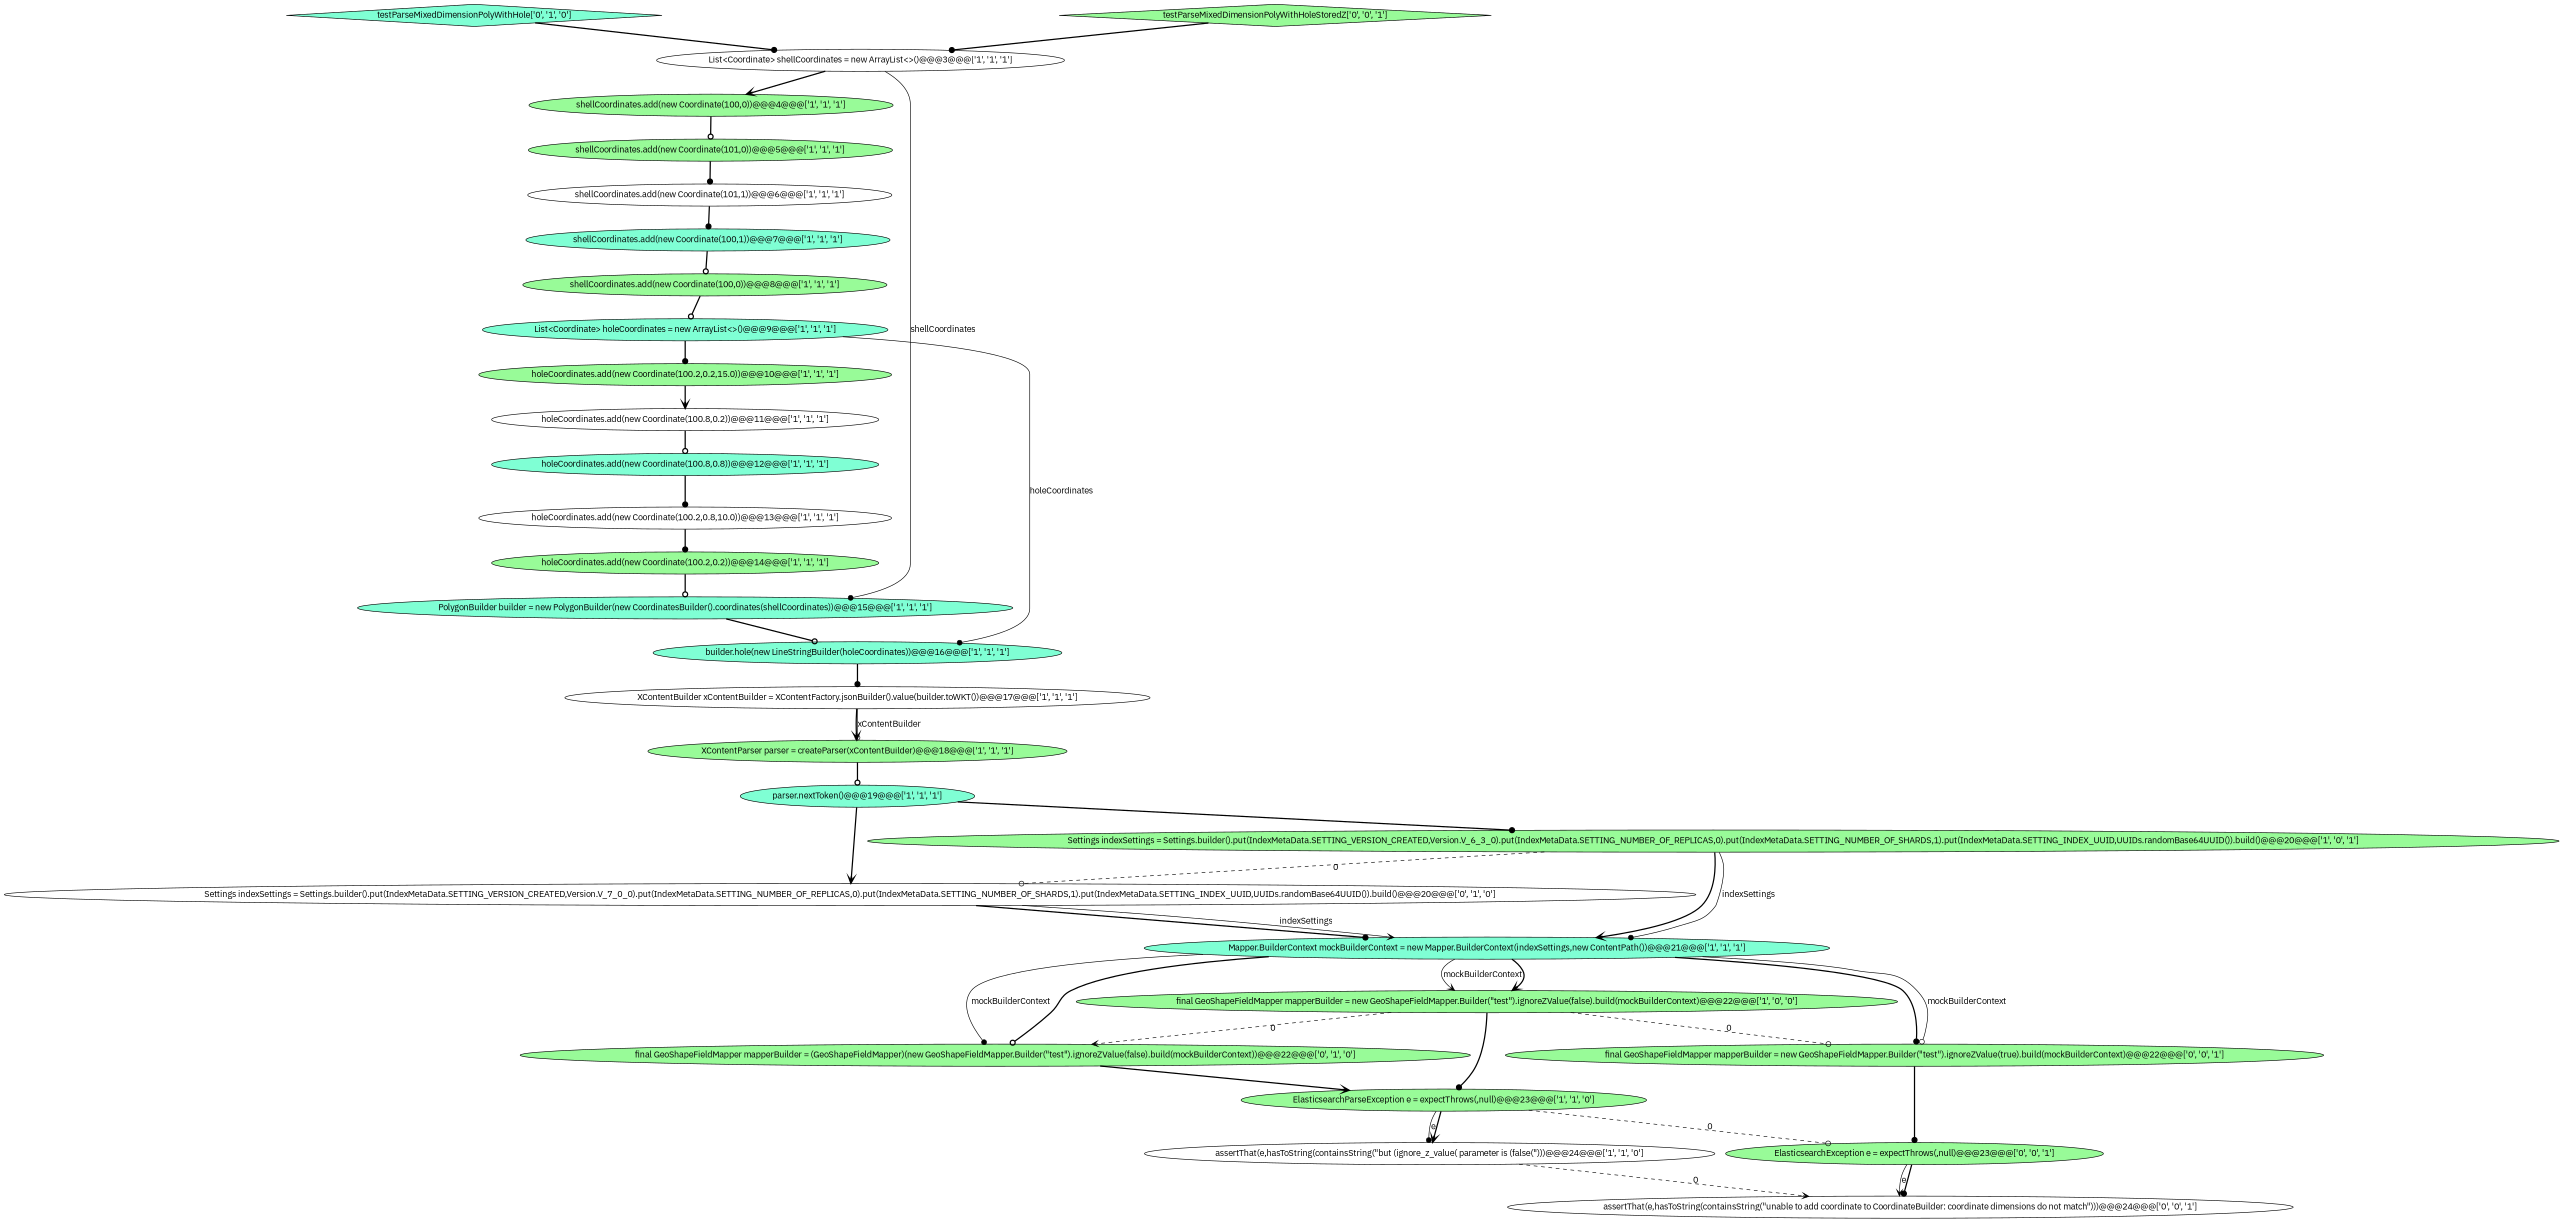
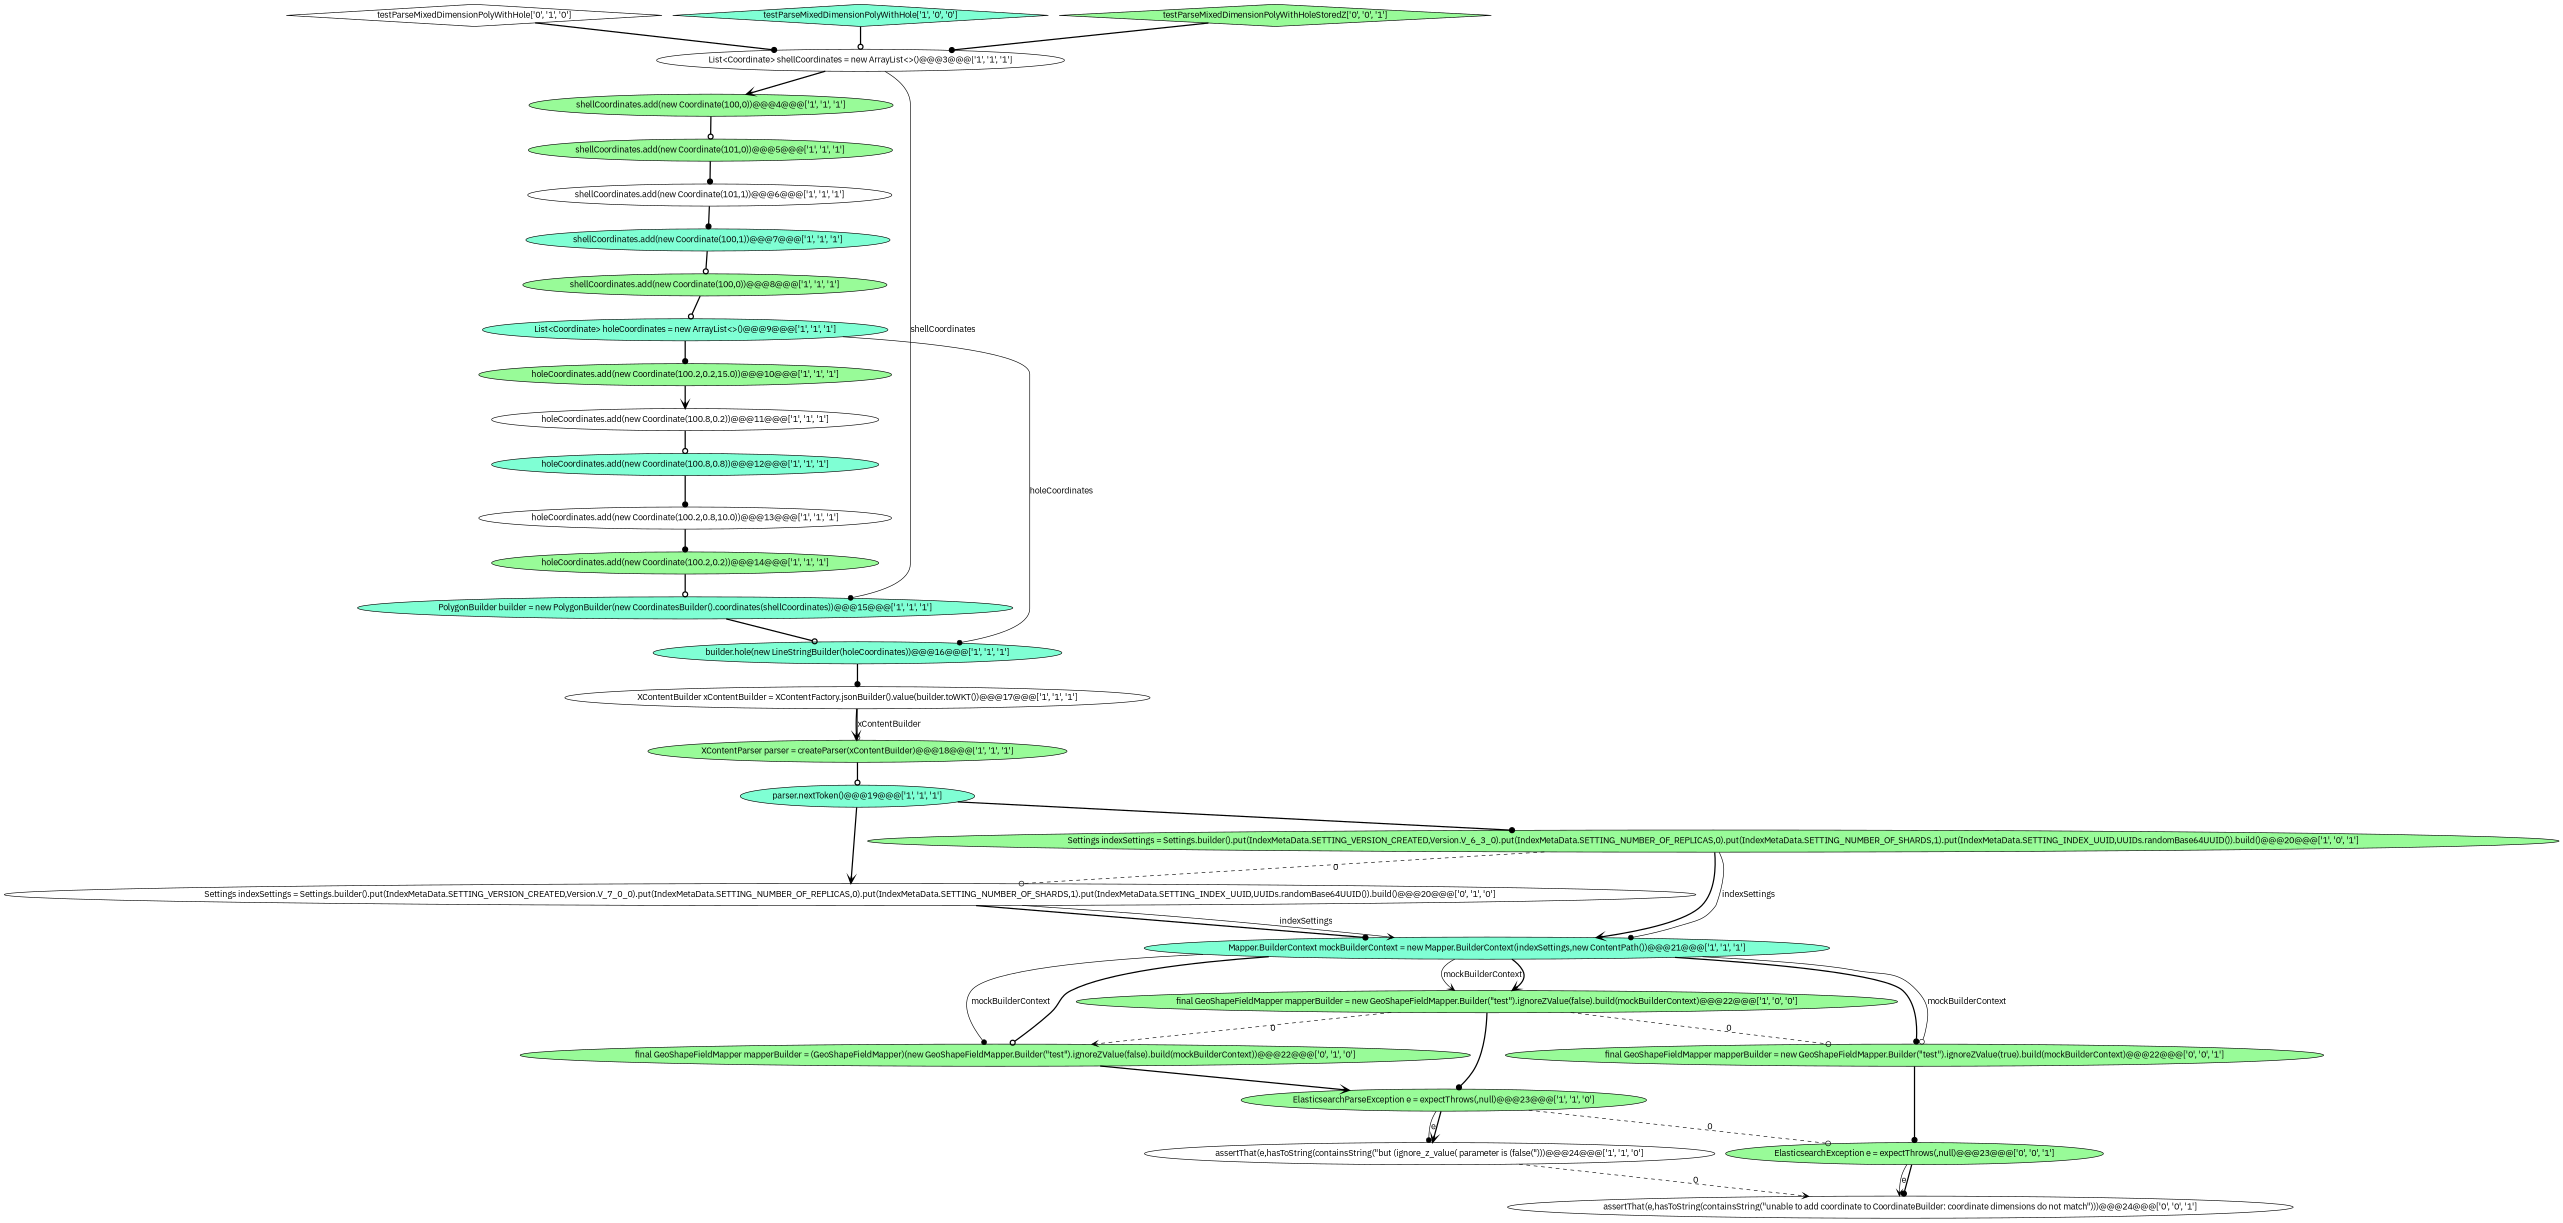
  digraph {
    fontname="IBM Plex Sans"
    node [fillcolor=palegreen fontname="IBM Plex Sans" shape=ellipse style=filled]
    edge [arrowhead=dot fontname="IBM Plex Sans" style=bold]
    n1 [fillcolor=white label="assertThat(e,hasToString(containsString(\"but (ignore_z_value( parameter is (false(\")))@@@24@@@['1', '1', '0']"]
    n2 [fillcolor=white label="assertThat(e,hasToString(containsString(\"unable to add coordinate to CoordinateBuilder: coordinate dimensions do not match\")))@@@24@@@['0', '0', '1']"]
    n3 [fillcolor=white label="holeCoordinates.add(new Coordinate(100.2,0.8,10.0))@@@13@@@['1', '1', '1']"]
    n4 [label="holeCoordinates.add(new Coordinate(100.2,0.2))@@@14@@@['1', '1', '1']"]
    n5 [fillcolor=aquamarine label="PolygonBuilder builder = new PolygonBuilder(new CoordinatesBuilder().coordinates(shellCoordinates))@@@15@@@['1', '1', '1']"]
    n6 [label="shellCoordinates.add(new Coordinate(100,0))@@@4@@@['1', '1', '1']"]
    n7 [label="shellCoordinates.add(new Coordinate(101,0))@@@5@@@['1', '1', '1']"]
    n8 [fillcolor=white label="shellCoordinates.add(new Coordinate(101,1))@@@6@@@['1', '1', '1']"]
    n9 [fillcolor=aquamarine label="shellCoordinates.add(new Coordinate(100,1))@@@7@@@['1', '1', '1']"]
    n10 [label="shellCoordinates.add(new Coordinate(100,0))@@@8@@@['1', '1', '1']"]
    n11 [fillcolor=aquamarine label="List<Coordinate> holeCoordinates = new ArrayList<>()@@@9@@@['1', '1', '1']"]
    n12 [fillcolor=aquamarine label="builder.hole(new LineStringBuilder(holeCoordinates))@@@16@@@['1', '1', '1']"]
    n13 [label="holeCoordinates.add(new Coordinate(100.2,0.2,15.0))@@@10@@@['1', '1', '1']"]
    n14 [fillcolor=aquamarine label="Mapper.BuilderContext mockBuilderContext = new Mapper.BuilderContext(indexSettings,new ContentPath())@@@21@@@['1', '1', '1']"]
    n15 [label="final GeoShapeFieldMapper mapperBuilder = (GeoShapeFieldMapper)(new GeoShapeFieldMapper.Builder(\"test\").ignoreZValue(false).build(mockBuilderContext))@@@22@@@['0', '1', '0']"]
    n16 [label="final GeoShapeFieldMapper mapperBuilder = new GeoShapeFieldMapper.Builder(\"test\").ignoreZValue(true).build(mockBuilderContext)@@@22@@@['0', '0', '1']"]
    n17 [label="final GeoShapeFieldMapper mapperBuilder = new GeoShapeFieldMapper.Builder(\"test\").ignoreZValue(false).build(mockBuilderContext)@@@22@@@['1', '0', '0']"]
    n18 [label="ElasticsearchParseException e = expectThrows(,null)@@@23@@@['1', '1', '0']"]
    n19 [label="ElasticsearchException e = expectThrows(,null)@@@23@@@['0', '0', '1']"]
    n20 [label="XContentParser parser = createParser(xContentBuilder)@@@18@@@['1', '1', '1']"]
    n21 [fillcolor=aquamarine label="parser.nextToken()@@@19@@@['1', '1', '1']"]
    n22 [fillcolor=white label="Settings indexSettings = Settings.builder().put(IndexMetaData.SETTING_VERSION_CREATED,Version.V_7_0_0).put(IndexMetaData.SETTING_NUMBER_OF_REPLICAS,0).put(IndexMetaData.SETTING_NUMBER_OF_SHARDS,1).put(IndexMetaData.SETTING_INDEX_UUID,UUIDs.randomBase64UUID()).build()@@@20@@@['0', '1', '0']"]
    n23 [label="Settings indexSettings = Settings.builder().put(IndexMetaData.SETTING_VERSION_CREATED,Version.V_6_3_0).put(IndexMetaData.SETTING_NUMBER_OF_REPLICAS,0).put(IndexMetaData.SETTING_NUMBER_OF_SHARDS,1).put(IndexMetaData.SETTING_INDEX_UUID,UUIDs.randomBase64UUID()).build()@@@20@@@['1', '0', '1']"]
    n24 [fillcolor=white label="XContentBuilder xContentBuilder = XContentFactory.jsonBuilder().value(builder.toWKT())@@@17@@@['1', '1', '1']"]
-   n25 [fillcolor=aquamarine label="testParseMixedDimensionPolyWithHole['0', '1', '0']" shape=diamond]
+   n25 [fillcolor=white label="testParseMixedDimensionPolyWithHole['0', '1', '0']" shape=diamond]
    n26 [fillcolor=white label="List<Coordinate> shellCoordinates = new ArrayList<>()@@@3@@@['1', '1', '1']"]
+   n27 [fillcolor=aquamarine label="testParseMixedDimensionPolyWithHole['1', '0', '0']" shape=diamond]
    n28 [fillcolor=white label="holeCoordinates.add(new Coordinate(100.8,0.2))@@@11@@@['1', '1', '1']"]
    n29 [fillcolor=aquamarine label="holeCoordinates.add(new Coordinate(100.8,0.8))@@@12@@@['1', '1', '1']"]
    n30 [label="testParseMixedDimensionPolyWithHoleStoredZ['0', '0', '1']" shape=diamond]
    n1 -> n2 [arrowhead=vee label=0 style=dashed]
    n3 -> n4
    n4 -> n5 [arrowhead=odot]
    n5 -> n12 [arrowhead=odot]
    n6 -> n7 [arrowhead=odot]
    n7 -> n8
    n8 -> n9
    n9 -> n10 [arrowhead=odot]
    n10 -> n11 [arrowhead=odot]
    n11 -> n12 [label=holeCoordinates style=solid]
    n11 -> n13
    n12 -> n24
    n13 -> n28 [arrowhead=vee]
    n14 -> n15 [label=mockBuilderContext style=solid]
    n14 -> n15 [arrowhead=odot]
    n14 -> n16
    n14 -> n16 [arrowhead=odot label=mockBuilderContext style=solid]
    n14 -> n17 [arrowhead=vee label=mockBuilderContext style=solid]
    n14 -> n17 [arrowhead=vee]
    n15 -> n18 [arrowhead=vee]
    n16 -> n19
    n17 -> n15 [arrowhead=vee label=0 style=dashed]
    n17 -> n16 [arrowhead=odot label=0 style=dashed]
    n17 -> n18
    n18 -> n1 [label=e style=solid]
    n18 -> n1 [arrowhead=vee]
    n18 -> n19 [arrowhead=odot label=0 style=dashed]
    n19 -> n2 [arrowhead=vee label=e style=solid]
    n19 -> n2
    n20 -> n21 [arrowhead=odot]
    n21 -> n22 [arrowhead=vee]
    n21 -> n23
    n22 -> n14
    n22 -> n14 [arrowhead=vee label=indexSettings style=solid]
    n23 -> n14 [arrowhead=vee]
    n23 -> n14 [label=indexSettings style=solid]
    n23 -> n22 [arrowhead=odot label=0 style=dashed]
    n24 -> n20 [arrowhead=vee]
    n24 -> n20 [arrowhead=odot label=xContentBuilder style=solid]
    n25 -> n26
    n26 -> n5 [label=shellCoordinates style=solid]
    n26 -> n6 [arrowhead=vee]
+   n27 -> n26 [arrowhead=odot]
    n28 -> n29 [arrowhead=odot]
    n29 -> n3
    n30 -> n26
  }
